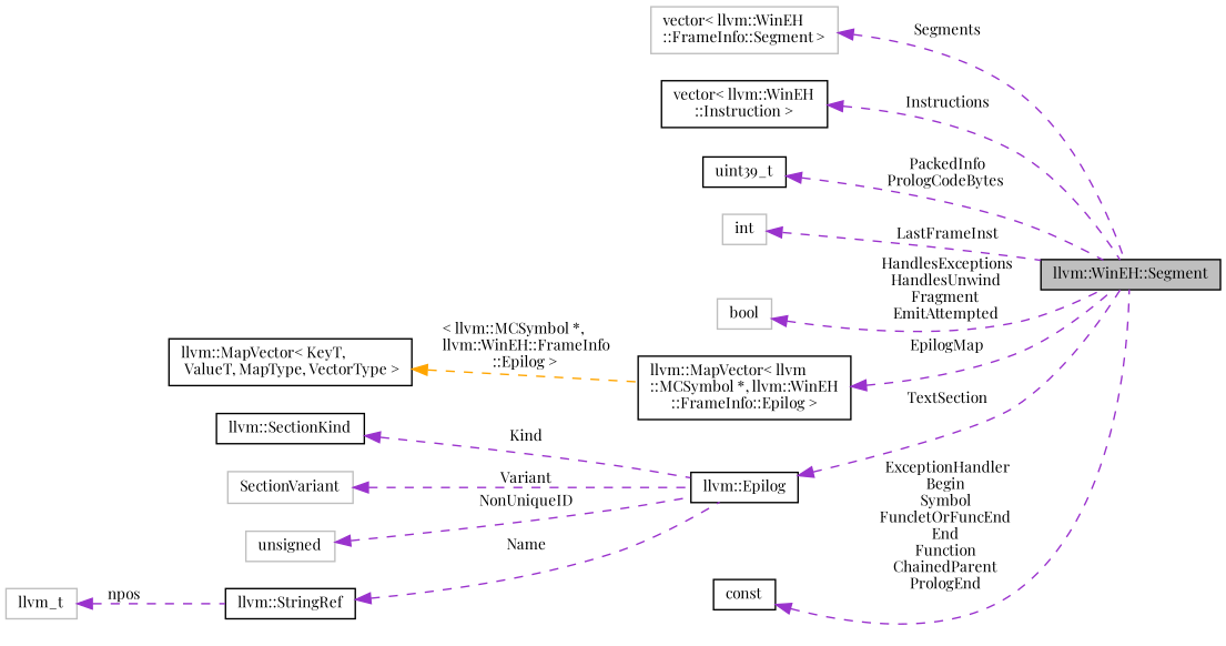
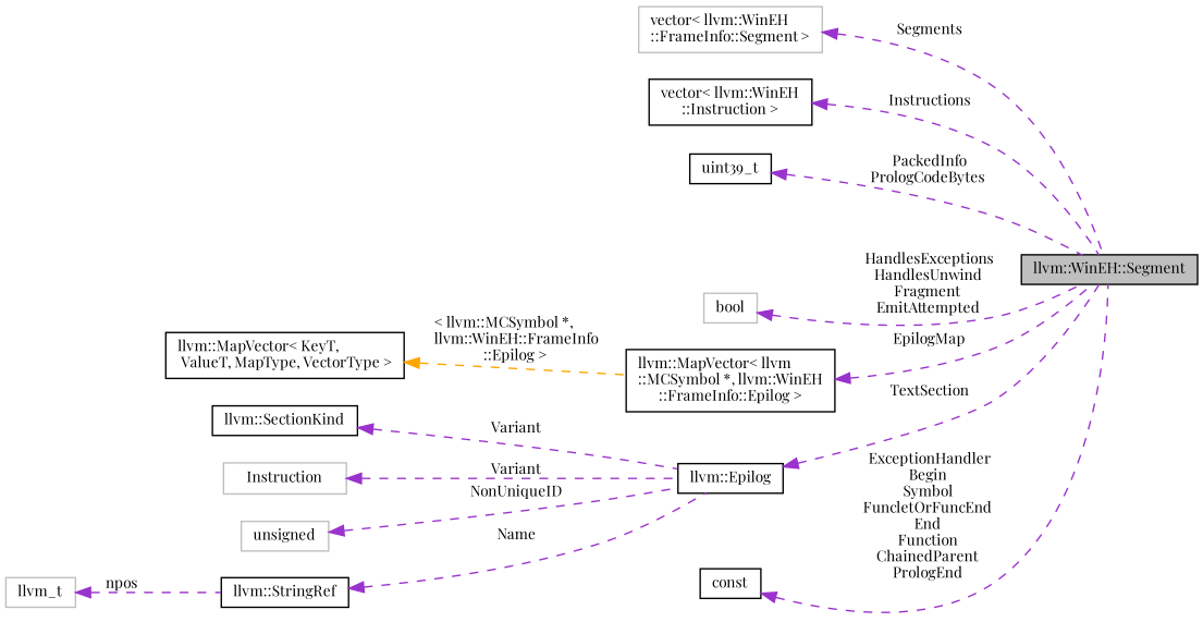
  digraph {
    fontname="Playfair Display"
    rankdir=LR
    node [color=black fontname="Playfair Display" fontsize=10 shape=record]
    edge [color=darkorchid3 dir=back fontname="Playfair Display" fontsize=10 labelfontname=Helvetica labelfontsize=10 style=dashed]
    n1 [fillcolor=grey75 fontcolor=black height=0.2 label="llvm::WinEH::Segment" style=filled width=0.4]
    n2 [color=grey75 height=0.2 label="vector\< llvm::WinEH\l::FrameInfo::Segment \>" width=0.4]
    n3 [height=0.2 label="vector\< llvm::WinEH\l::Instruction \>" width=0.4]
    n4 [height=0.2 label=uint39_t width=0.4]
-   n5 [color=grey75 height=0.2 label=int width=0.4]
    n6 [color=grey75 height=0.2 label=bool width=0.4]
    n7 [height=0.2 label="llvm::MapVector\< llvm\l::MCSymbol *, llvm::WinEH\l::FrameInfo::Epilog \>" width=0.4]
    n8 [height=0.2 label="llvm::MapVector\< KeyT,\l ValueT, MapType, VectorType \>" width=0.4]
    n9 [height=0.2 label="llvm::Epilog" width=0.4]
    n10 [height=0.2 label="llvm::SectionKind" width=0.4]
-   n11 [color=grey75 height=0.2 label=SectionVariant width=0.4]
+   n11 [color=grey75 height=0.2 label=Instruction width=0.4]
    n12 [color=grey75 height=0.2 label=unsigned width=0.4]
    n13 [height=0.2 label="llvm::StringRef" width=0.4]
    n14 [color=grey75 height=0.2 label=llvm_t width=0.4]
    n15 [height=0.2 label=const width=0.4]
    n2 -> n1 [label=" Segments"]
    n3 -> n1 [label=" Instructions"]
    n4 -> n1 [label=" PackedInfo\nPrologCodeBytes"]
-   n5 -> n1 [label=" LastFrameInst"]
    n6 -> n1 [label=" HandlesExceptions\nHandlesUnwind\nFragment\nEmitAttempted"]
    n7 -> n1 [label=" EpilogMap"]
    n8 -> n7 [color=orange label=" \< llvm::MCSymbol *,\l llvm::WinEH::FrameInfo\l::Epilog \>"]
    n9 -> n1 [label=" TextSection"]
-   n10 -> n9 [label=" Kind"]
+   n10 -> n9 [label=" Variant"]
    n11 -> n9 [label=" Variant"]
    n12 -> n9 [label=" NonUniqueID"]
    n13 -> n9 [label=" Name"]
    n14 -> n13 [label=" npos"]
    n15 -> n1 [label=" ExceptionHandler\nBegin\nSymbol\nFuncletOrFuncEnd\nEnd\nFunction\nChainedParent\nPrologEnd"]
  }
